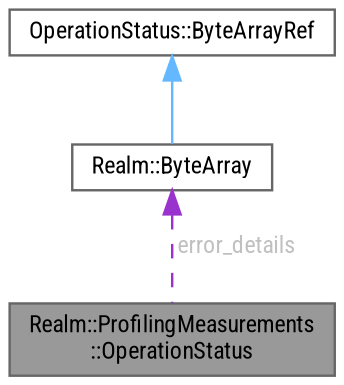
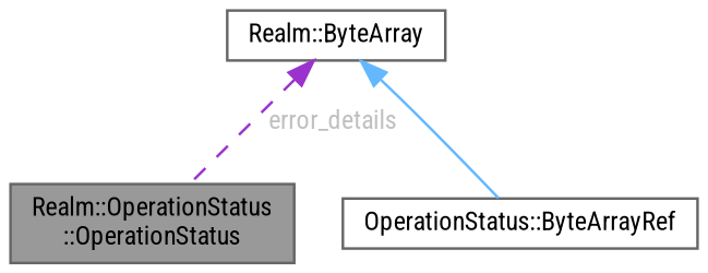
  digraph {
    fontname="Roboto Condensed"
    node [color=gray40 fillcolor=white fontname="Roboto Condensed" fontsize=10 shape=box style=filled]
    edge [dir=back fontname="Roboto Condensed" fontsize=10 labelfontname=Helvetica labelfontsize=10]
-   n1 [fillcolor=grey60 fontcolor=black height=0.2 label="Realm::ProfilingMeasurements\l::OperationStatus" width=0.4]
+   n1 [fillcolor=grey60 fontcolor=black height=0.2 label="Realm::OperationStatus\l::OperationStatus" width=0.4]
    n2 [height=0.2 label="Realm::ByteArray" width=0.4]
    n3 [height=0.2 label="OperationStatus::ByteArrayRef" width=0.4]
    n2 -> n1 [color=darkorchid3 fontcolor=grey label=" error_details" style=dashed]
-   n3 -> n2 [color=steelblue1 style=solid]
+   n2 -> n3 [color=steelblue1 style=solid]
  }
